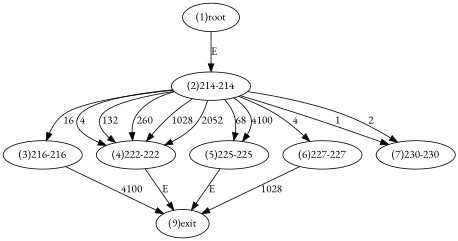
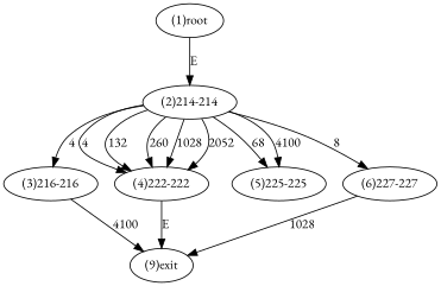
  digraph {
    fontname="EB Garamond"
    node [fontname="EB Garamond"]
    edge [fontname="EB Garamond"]
    n1 [label="(1)root"]
    n2 [label="(2)214-214"]
    n3 [label="(3)216-216"]
    n4 [label="(4)222-222"]
    n5 [label="(5)225-225"]
    n6 [label="(6)227-227"]
-   n7 [label="(7)230-230"]
    n8 [label="(9)exit"]
    n1 -> n2 [label=E]
-   n2 -> n3 [label=16]
+   n2 -> n3 [label=4]
    n2 -> n4 [label=4]
    n2 -> n4 [label=132]
    n2 -> n4 [label=260]
    n2 -> n4 [label=1028]
    n2 -> n4 [label=2052]
    n2 -> n5 [label=68]
    n2 -> n5 [label=4100]
-   n2 -> n6 [label=4]
-   n2 -> n7 [label=1]
-   n2 -> n7 [label=2]
+   n2 -> n6 [label=8]
    n3 -> n8 [label=4100]
    n4 -> n8 [label=E]
-   n5 -> n8 [label=E]
    n6 -> n8 [label=1028]
  }
